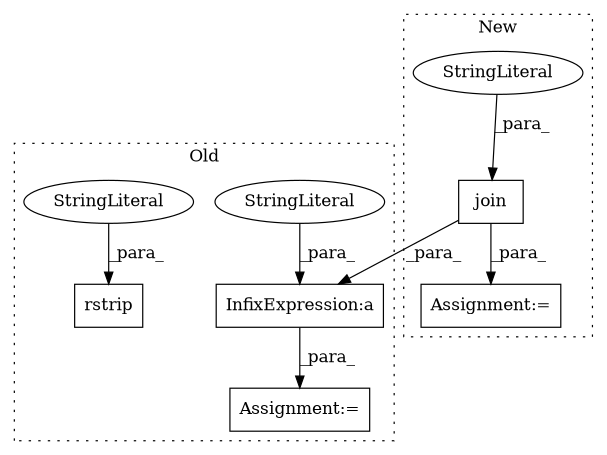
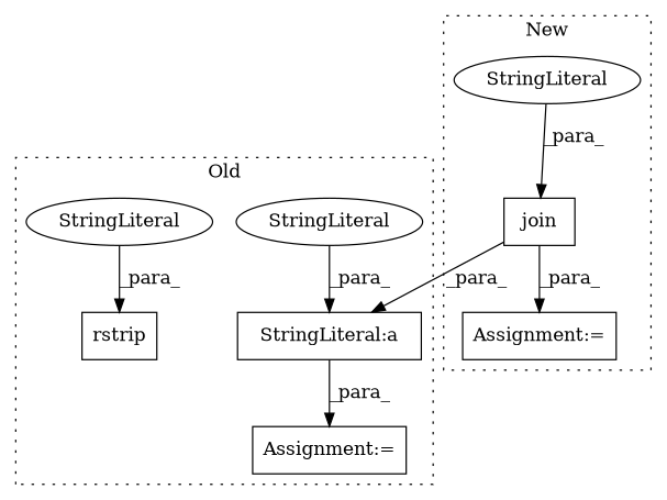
  digraph {
    node [a=45 l=3 shape=box]
    n1 [a=32 l="7,1" label=rstrip s="1256,1266"]
-   n2 [a=27 label="InfixExpression:a" s=1267]
+   n2 [a=27 label="StringLiteral:a" s=1267]
    n3 [label=StringLiteral s=1263 shape=ellipse]
    n4 [l=18 label=StringLiteral s=1270 shape=ellipse]
    n5 [a=7 l=1 label="Assignment:=" s=1307]
    n6 [a=32 l="5,1" label=join s="1352,1373"]
    n7 [l=16 label=StringLiteral s=1357 shape=ellipse]
    n8 [a=7 l=1 label="Assignment:=" s=1392]
    subgraph cluster_1 {
      label=Old
      style=dotted
      n1
      n2
      n3
      n4
      n5
    }
    subgraph cluster_2 {
      label=New
      style=dotted
      n6
      n7
      n8
    }
    n2 -> n5 [label=_para_]
    n3 -> n1 [label=_para_]
    n4 -> n2 [label=_para_]
    n6 -> n2 [label=_para_]
    n6 -> n8 [label=_para_]
    n7 -> n6 [label=_para_]
  }
